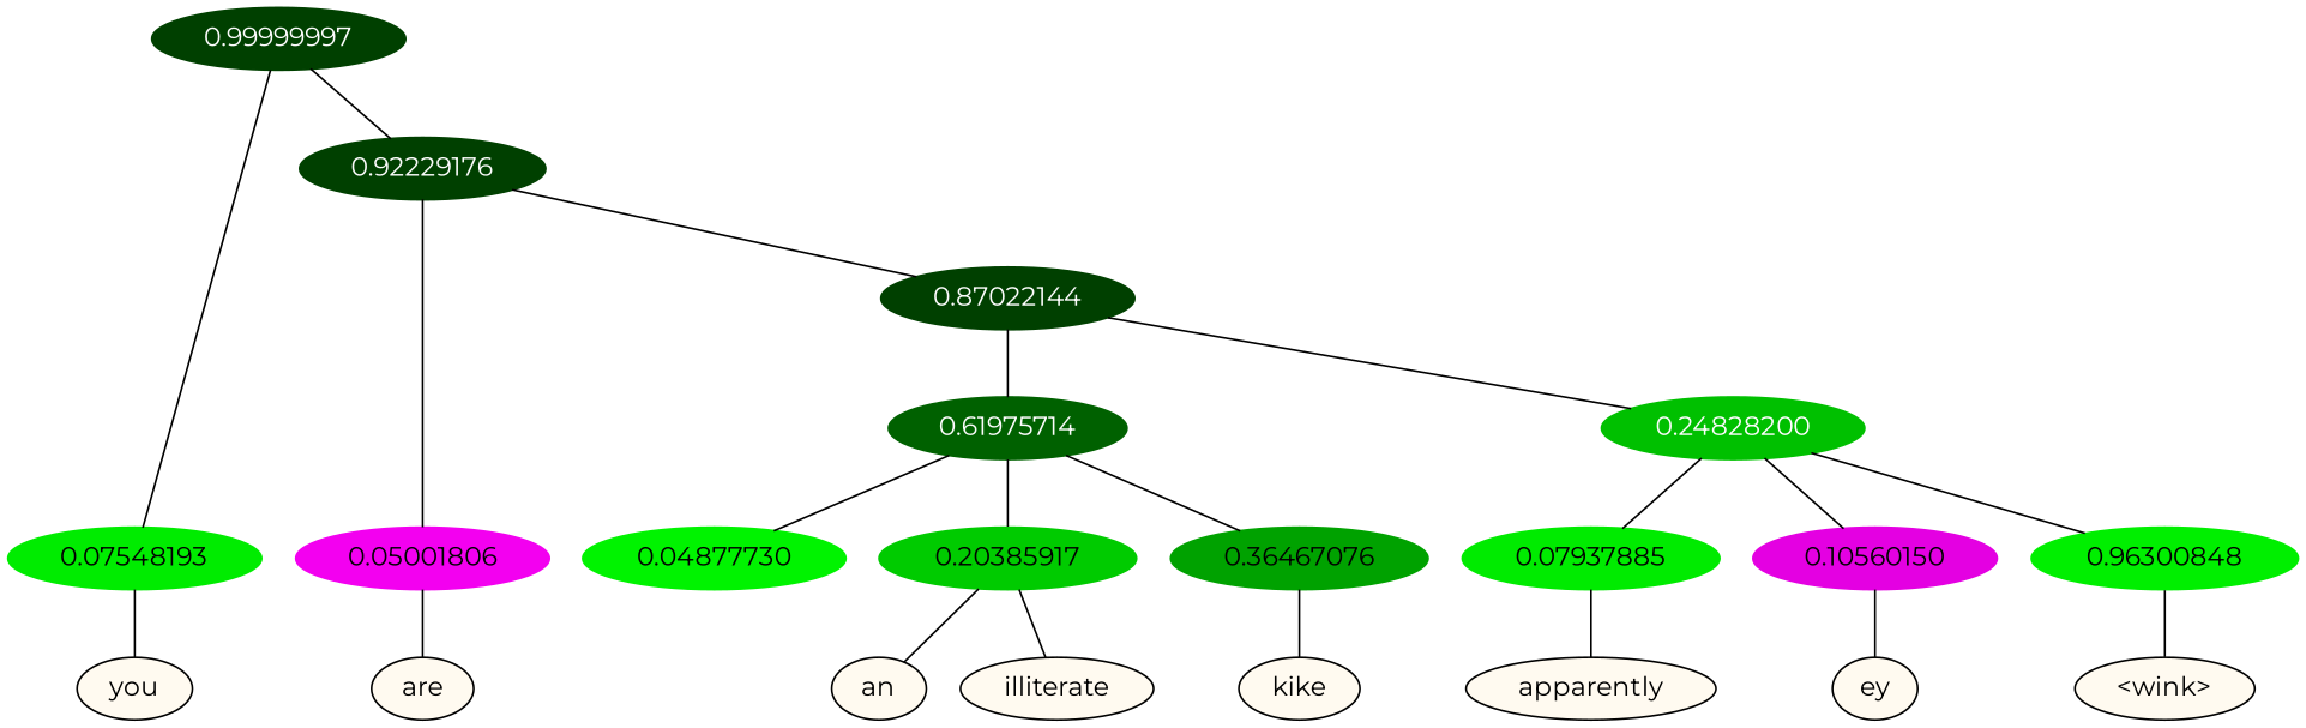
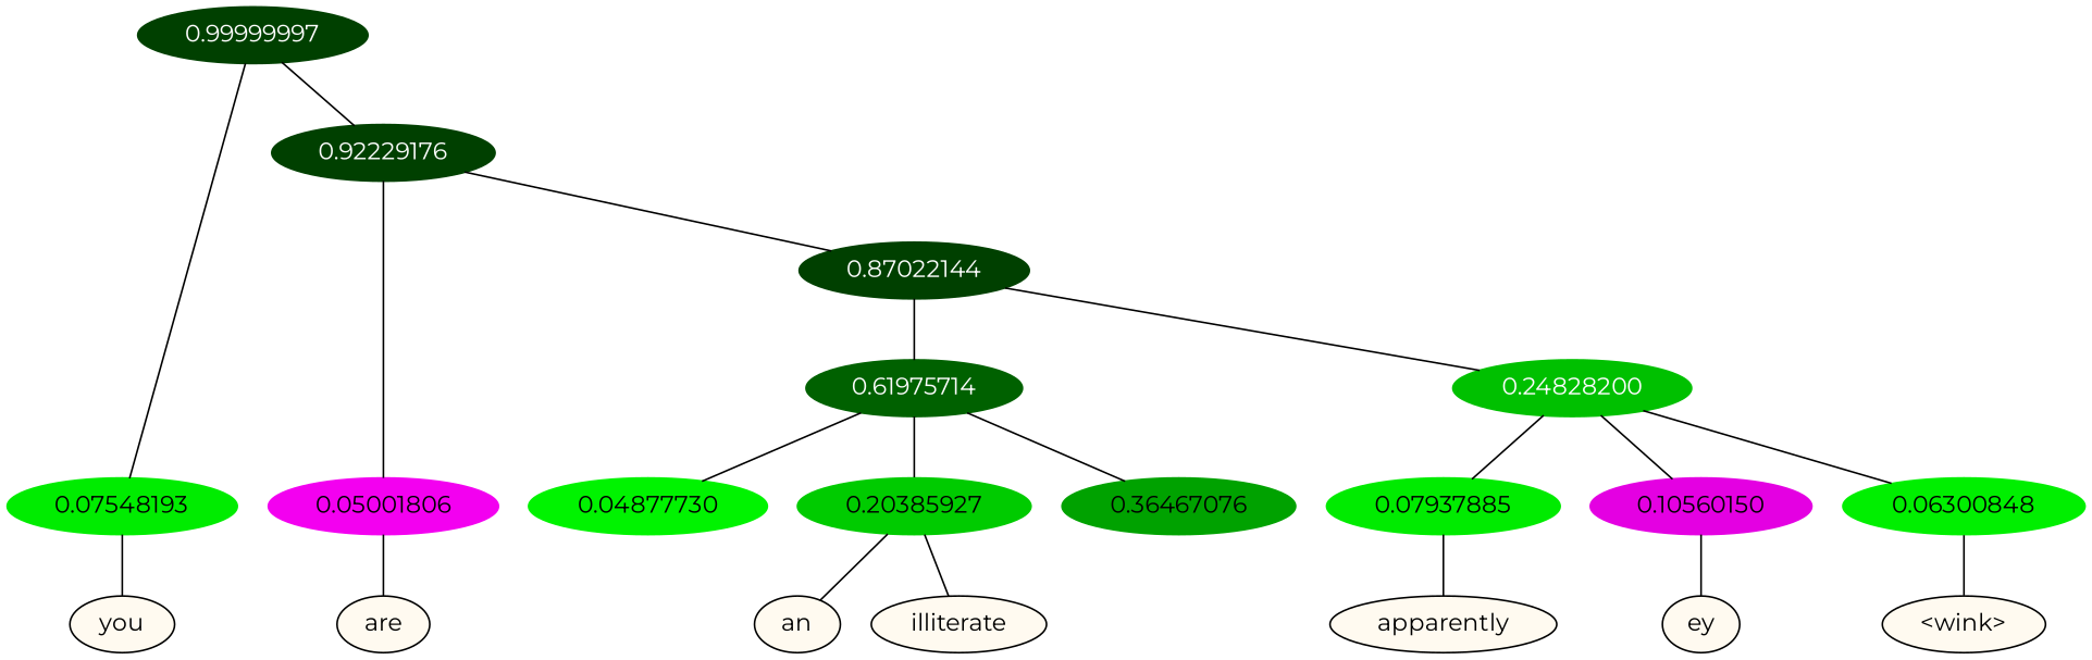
  graph {
    fontname=Montserrat
    node [color=black fontname=Montserrat format=png nodesep=0.001 ordering=out overlap_scaling=0.01 ranksep=0.001 style=filled]
    edge [fontname=Montserrat]
    n1 [fillcolor=floralwhite height=0.15 label=you style="filled,solid" width=0.15]
    n2 [fillcolor=floralwhite height=0.15 label=are style="filled,solid" width=0.15]
    n3 [fillcolor=floralwhite height=0.15 label=an style="filled,solid" width=0.15]
    n4 [fillcolor=floralwhite height=0.15 label=illiterate style="filled,solid" width=0.15]
-   n5 [fillcolor=floralwhite height=0.15 label=kike style="filled,solid" width=0.15]
    n6 [fillcolor=floralwhite height=0.15 label=apparently style="filled,solid" width=0.15]
    n7 [fillcolor=floralwhite height=0.15 label=ey style="filled,solid" width=0.15]
    n8 [fillcolor=floralwhite height=0.15 label="\<wink\>" style="filled,solid" width=0.15]
    n9 [color="0.334 1.000 0.925" fontcolor=black height=0.15 label=0.07548193 width=0.15]
    n10 [color="0.835 1.000 0.950" fontcolor=black height=0.15 label=0.05001806 width=0.15]
    n11 [color="0.334 1.000 0.951" fontcolor=black height=0.15 label=0.04877730 width=0.15]
-   n12 [color="0.334 1.000 0.796" fontcolor=black height=0.15 label=0.20385917 width=0.15]
+   n12 [color="0.334 1.000 0.796" fontcolor=black height=0.15 label=0.20385927 width=0.15]
    n13 [color="0.334 1.000 0.635" fontcolor=black height=0.15 label=0.36467076 width=0.15]
    n14 [color="0.334 1.000 0.921" fontcolor=black height=0.15 label=0.07937885 width=0.15]
    n15 [color="0.835 1.000 0.894" fontcolor=black height=0.15 label=0.10560150 width=0.15]
-   n16 [color="0.334 1.000 0.937" fontcolor=black height=0.15 label=0.96300848 width=0.15]
+   n16 [color="0.334 1.000 0.937" fontcolor=black height=0.15 label=0.06300848 width=0.15]
    n17 [color="0.334 1.000 0.250" fontcolor=grey99 height=0.15 label=0.99999997 width=0.15]
    n18 [color="0.334 1.000 0.250" fontcolor=grey99 height=0.15 label=0.92229176 width=0.15]
    n19 [color="0.334 1.000 0.250" fontcolor=grey99 height=0.15 label=0.87022144 width=0.15]
    n20 [color="0.334 1.000 0.380" fontcolor=grey99 height=0.15 label=0.61975714 width=0.15]
    n21 [color="0.334 1.000 0.752" fontcolor=grey99 height=0.15 label=0.24828200 width=0.15]
    subgraph sub_1 {
      rank=same
      n1
      n2
      n3
      n4
-     n5
      n6
      n7
      n8
    }
    subgraph sub_2 {
      rank=same
      n9
      n10
      n11
      n12
      n13
      n14
      n15
      n16
    }
    n9 -- n1
    n10 -- n2
    n12 -- n3
    n12 -- n4
-   n13 -- n5
    n14 -- n6
    n15 -- n7
    n16 -- n8
    n17 -- n9
    n17 -- n18
    n18 -- n10
    n18 -- n19
    n19 -- n20
    n19 -- n21
    n20 -- n11
    n20 -- n12
    n20 -- n13
    n21 -- n14
    n21 -- n15
    n21 -- n16
  }
